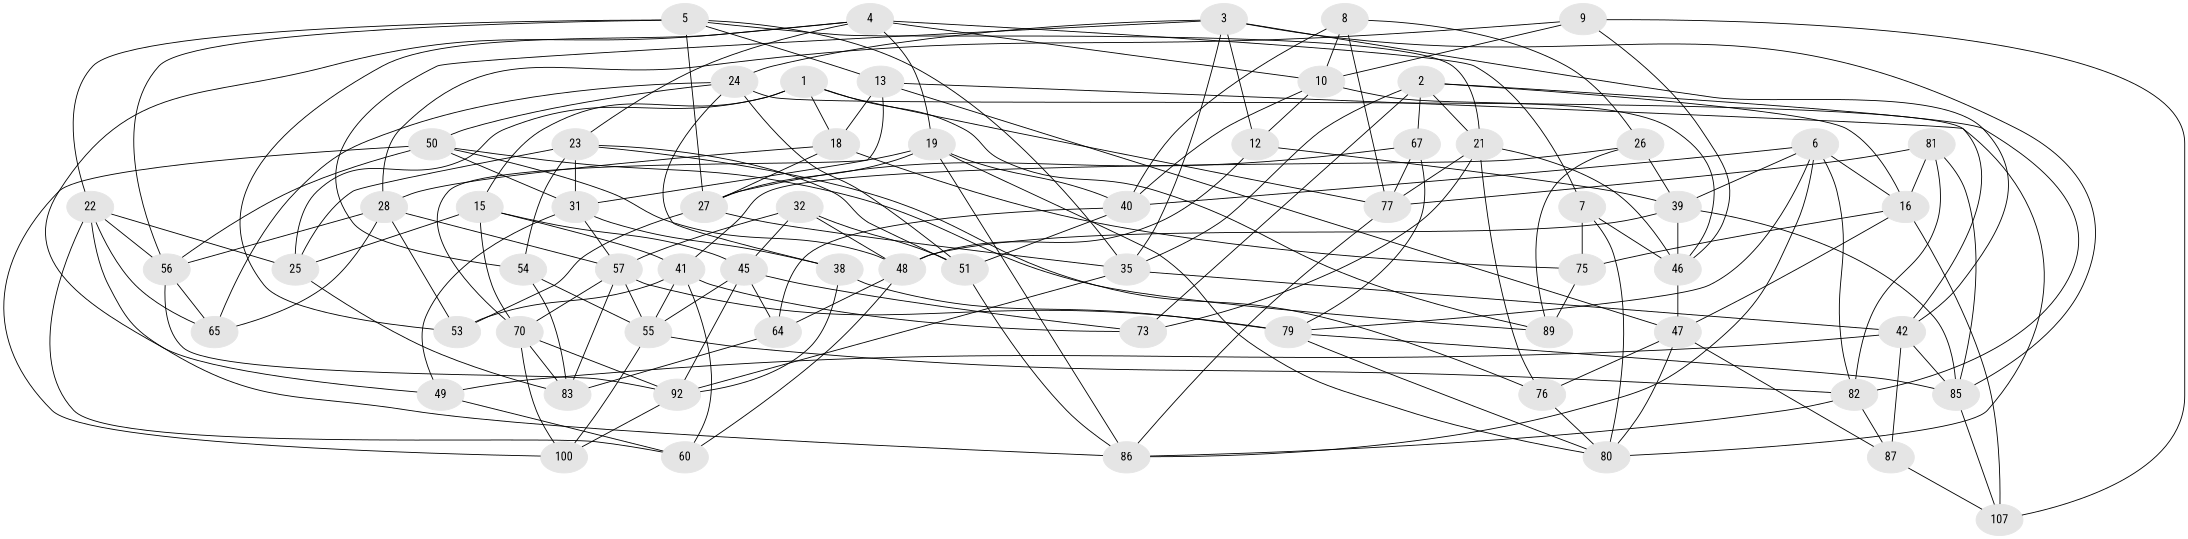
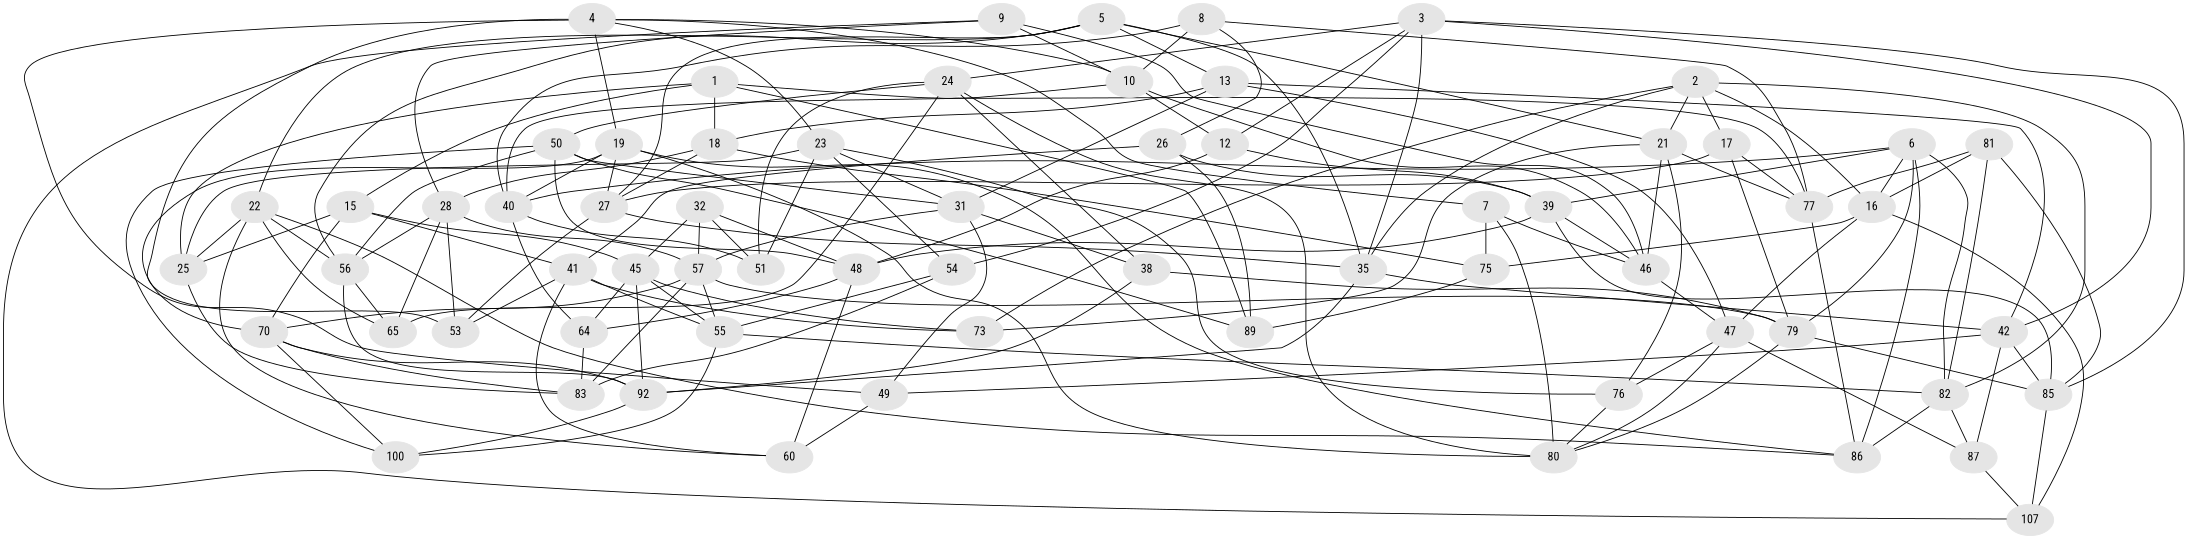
  graph {
    fontname="Roboto Condensed"
    node [color=gray90 fontname="Roboto Condensed" style=filled]
    edge [fontname="Roboto Condensed"]
    1 [super="+62"]
    15 [super="+97"]
    18 [super="+61"]
    25 [super="+33"]
    77 [super="+95"]
    89
    41 [super="+69"]
    45 [super="+59"]
    70 [super="+71"]
    27 [super="+50"]
    75
    28 [super="+29"]
    83 [super="+91"]
    86 [super="+99"]
    2 [super="+20"]
    16 [super="+72"]
-   17 [label=67]
+   17
    21 [super="+104"]
    35 [super="+44"]
    73
    82 [super="+105"]
    107
    47 [super="+63"]
    79 [super="+101"]
    46 [super="+58"]
    76
    42 [super="+74"]
    92 [super="+94"]
    87
    3 [super="+78"]
    12
    24 [super="+103"]
    54
    85 [super="+96"]
    39 [super="+98"]
    48 [super="+102"]
    80 [super="+93"]
    65
    51 [super="+67"]
    n40 [label=50 super="+81"]
    38
    49
    55 [super="+108"]
    4 [super="+14"]
    7
    10 [super="+34"]
    19 [super="+37"]
    23 [super="+90"]
    53
    40 [super="+84"]
    31 [super="+68"]
    60
    5 [super="+36"]
    13 [super="+106"]
    22 [super="+52"]
    56 [super="+66"]
    6 [super="+43"]
    64
    8
    26
    9
    57 [super="+88"]
    n63 [label=81]
    100
    32
    1 -- 15 [weight=2]
    1 -- 18
    1 -- 25
    1 -- 77
    1 -- 89
    15 -- 25
    15 -- 41
    15 -- 45
    15 -- 70
    18 -- 27
    18 -- 75
    18 -- 28
    25 -- 83 [weight=2]
    77 -- 86
    41 -- 73
    41 -- 55
    41 -- 53
    41 -- 60
    45 -- 73
    45 -- 92
    45 -- 55
    45 -- 64
    70 -- 83
    70 -- 92
    70 -- 100
    27 -- 35
    27 -- 53
    75 -- 89
    28 -- 65
    28 -- 53
    28 -- 56
    28 -- 57
    2 -- 16
    2 -- 17
    2 -- 21
    2 -- 35
    2 -- 73
    2 -- 82
    16 -- 75
    16 -- 107
    16 -- 47
    17 -- 77
    17 -- 27
    17 -- 79
    21 -- 77
    21 -- 73
    21 -- 46
    21 -- 76
    35 -- 42
    35 -- 92
    82 -- 86
    82 -- 87
    47 -- 76
    47 -- 87
    47 -- 80
    79 -- 85
    79 -- 80
    46 -- 47
    76 -- 80
    42 -- 87
    42 -- 85
    42 -- 49
    92 -- 100
    87 -- 107
    3 -- 35
    3 -- 42
    3 -- 12
    3 -- 24
    3 -- 54
    3 -- 85
    12 -- 39
    12 -- 48
    24 -- 80
    24 -- 65
    24 -- 51
    24 -- n40
    24 -- 38
    54 -- 83
    54 -- 55
    85 -- 107
    39 -- 46
    39 -- 85
    39 -- 48
    48 -- 60
    48 -- 64
-   51 -- 86
    n40 -- 89
    n40 -- 48
    n40 -- 31
    n40 -- 56
    n40 -- 100
    38 -- 79
    38 -- 92
    49 -- 60
    55 -- 82
    55 -- 100
    4 -- 49
    4 -- 7
    4 -- 10
    4 -- 19
    4 -- 23
    4 -- 53
    7 -- 75
    7 -- 46
    7 -- 80
    10 -- 46
    10 -- 12
    10 -- 40
    19 -- 70
    19 -- 27
    19 -- 86
    19 -- 80
    19 -- 40
    23 -- 25
    23 -- 76
    23 -- 54
    23 -- 51
    23 -- 31
    40 -- 51
    40 -- 64
    31 -- 38
    31 -- 49
    31 -- 57
    5 -- 27
    5 -- 21
    5 -- 35
    5 -- 13
    5 -- 22
    5 -- 56
    13 -- 18 [weight=2]
    13 -- 47
    13 -- 42
    13 -- 31
    22 -- 25
    22 -- 86
    22 -- 65
    22 -- 60
    22 -- 56
    56 -- 92
    56 -- 65
    6 -- 86
    6 -- 16
    6 -- 82
    6 -- 79
    6 -- 39
    6 -- 40
    64 -- 83
    8 -- 77
    8 -- 10
    8 -- 40
    8 -- 26
    26 -- 89
    26 -- 41
    26 -- 39
    9 -- 28
    9 -- 107
    9 -- 46
    9 -- 10
    57 -- 70
    57 -- 83
    57 -- 79
    57 -- 55
    n63 -- 77
    n63 -- 16
    n63 -- 82
    n63 -- 85
    32 -- 45
    32 -- 48
    32 -- 51
    32 -- 57
  }
